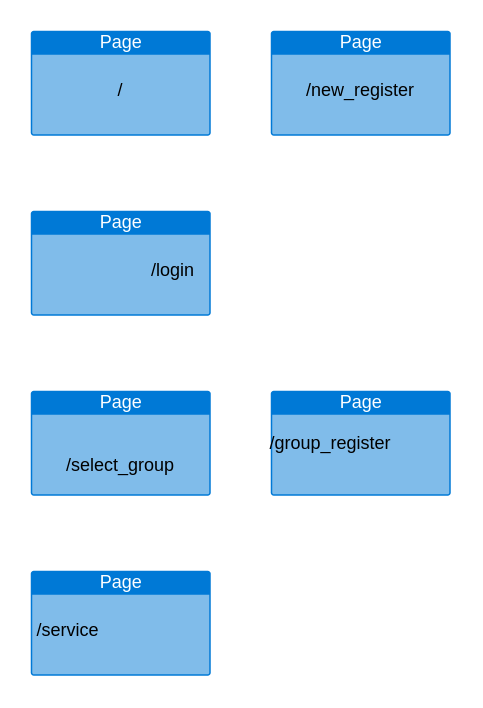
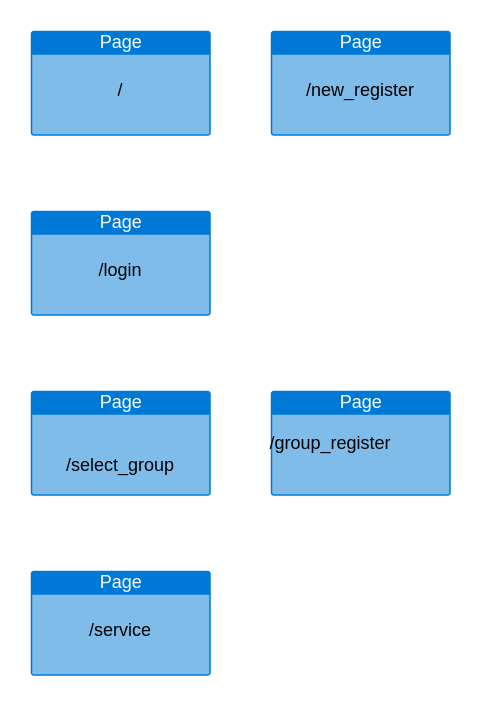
  <mxCell id="0" />
  <mxCell id="1" parent="0" />
  <mxCell id="2" value="Page" style="html=1;strokeColor=none;fillColor=#0079D6;labelPosition=center;verticalLabelPosition=middle;verticalAlign=top;align=center;fontSize=12;outlineConnect=0;spacingTop=-6;fontColor=#FFFFFF;shape=mxgraph.sitemap.page;" parent="1" vertex="1"><mxGeometry x="20" y="20" width="120" height="70" as="geometry" /></mxCell>
  <mxCell id="3" value="Page" style="html=1;strokeColor=none;fillColor=#0079D6;labelPosition=center;verticalLabelPosition=middle;verticalAlign=top;align=center;fontSize=12;outlineConnect=0;spacingTop=-6;fontColor=#FFFFFF;shape=mxgraph.sitemap.page;" vertex="1" parent="1"><mxGeometry x="20" y="140" width="120" height="70" as="geometry" /></mxCell>
  <mxCell id="4" value="Page" style="html=1;strokeColor=none;fillColor=#0079D6;labelPosition=center;verticalLabelPosition=middle;verticalAlign=top;align=center;fontSize=12;outlineConnect=0;spacingTop=-6;fontColor=#FFFFFF;shape=mxgraph.sitemap.page;" vertex="1" parent="1"><mxGeometry x="20" y="260" width="120" height="70" as="geometry" /></mxCell>
  <mxCell id="5" value="Page" style="html=1;strokeColor=none;fillColor=#0079D6;labelPosition=center;verticalLabelPosition=middle;verticalAlign=top;align=center;fontSize=12;outlineConnect=0;spacingTop=-6;fontColor=#FFFFFF;shape=mxgraph.sitemap.page;" vertex="1" parent="1"><mxGeometry x="180" y="260" width="120" height="70" as="geometry" /></mxCell>
  <mxCell id="6" value="Page" style="html=1;strokeColor=none;fillColor=#0079D6;labelPosition=center;verticalLabelPosition=middle;verticalAlign=top;align=center;fontSize=12;outlineConnect=0;spacingTop=-6;fontColor=#FFFFFF;shape=mxgraph.sitemap.page;" vertex="1" parent="1"><mxGeometry x="20" y="380" width="120" height="70" as="geometry" /></mxCell>
  <mxCell id="7" value="&lt;font color=&quot;#000000&quot;&gt;/&lt;/font&gt;" style="text;html=1;strokeColor=none;fillColor=none;align=center;verticalAlign=middle;whiteSpace=wrap;rounded=0;rotation=0;" vertex="1" parent="1"><mxGeometry x="60" y="50" width="40" height="20" as="geometry" /></mxCell>
- <mxCell id="8" value="&lt;font color=&quot;#000000&quot;&gt;/login&lt;/font&gt;" style="text;html=1;strokeColor=none;fillColor=none;align=center;verticalAlign=middle;whiteSpace=wrap;rounded=0;" vertex="1" parent="1"><mxGeometry x="95" y="170" width="40" height="20" as="geometry" /></mxCell>
+ <mxCell id="8" value="&lt;font color=&quot;#000000&quot;&gt;/login&lt;/font&gt;" style="text;html=1;strokeColor=none;fillColor=none;align=center;verticalAlign=middle;whiteSpace=wrap;rounded=0;" vertex="1" parent="1"><mxGeometry x="60" y="170" width="40" height="20" as="geometry" /></mxCell>
  <mxCell id="9" value="&lt;font color=&quot;#000000&quot;&gt;/select_group&lt;/font&gt;" style="text;html=1;strokeColor=none;fillColor=none;align=center;verticalAlign=middle;whiteSpace=wrap;rounded=0;" vertex="1" parent="1"><mxGeometry x="60" y="300" width="40" height="20" as="geometry" /></mxCell>
  <mxCell id="10" value="&lt;font color=&quot;#000000&quot;&gt;/group_register&lt;/font&gt;" style="text;html=1;strokeColor=none;fillColor=none;align=center;verticalAlign=middle;whiteSpace=wrap;rounded=0;" vertex="1" parent="1"><mxGeometry x="200" y="285" width="40" height="20" as="geometry" /></mxCell>
- <mxCell id="11" value="&lt;font color=&quot;#000000&quot;&gt;/service&lt;/font&gt;" style="text;html=1;strokeColor=none;fillColor=none;align=center;verticalAlign=middle;whiteSpace=wrap;rounded=0;" vertex="1" parent="1"><mxGeometry x="25" y="410" width="40" height="20" as="geometry" /></mxCell>
+ <mxCell id="11" value="&lt;font color=&quot;#000000&quot;&gt;/service&lt;/font&gt;" style="text;html=1;strokeColor=none;fillColor=none;align=center;verticalAlign=middle;whiteSpace=wrap;rounded=0;" vertex="1" parent="1"><mxGeometry x="60" y="410" width="40" height="20" as="geometry" /></mxCell>
  <mxCell id="12" value="Page" style="html=1;strokeColor=none;fillColor=#0079D6;labelPosition=center;verticalLabelPosition=middle;verticalAlign=top;align=center;fontSize=12;outlineConnect=0;spacingTop=-6;fontColor=#FFFFFF;shape=mxgraph.sitemap.page;" vertex="1" parent="1"><mxGeometry x="180" y="20" width="120" height="70" as="geometry" /></mxCell>
  <mxCell id="13" value="&lt;font color=&quot;#000000&quot;&gt;/new_register&lt;/font&gt;" style="text;html=1;strokeColor=none;fillColor=none;align=center;verticalAlign=middle;whiteSpace=wrap;rounded=0;rotation=0;" vertex="1" parent="1"><mxGeometry x="220" y="50" width="40" height="20" as="geometry" /></mxCell>
